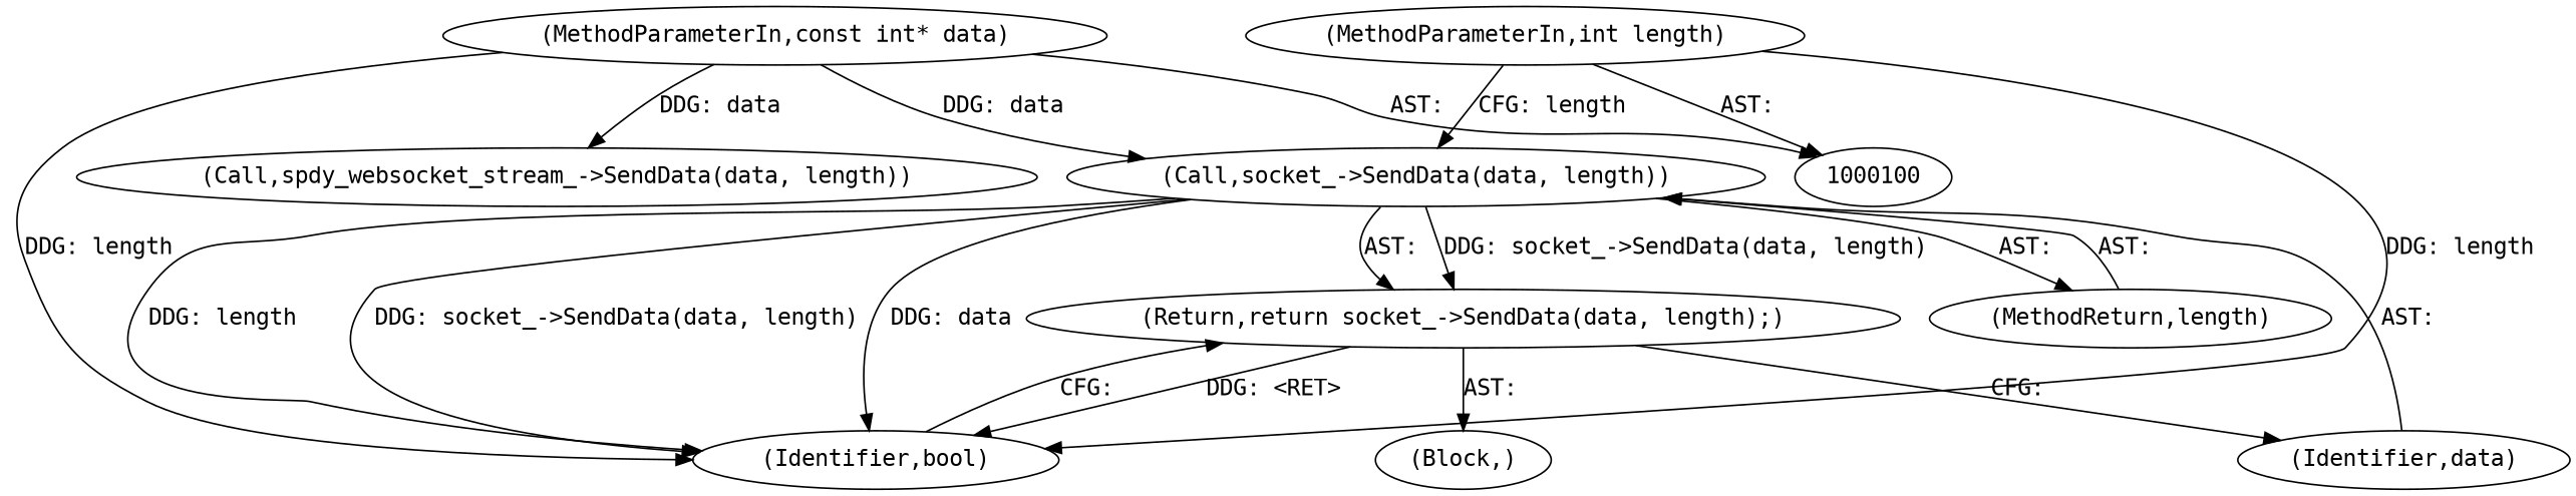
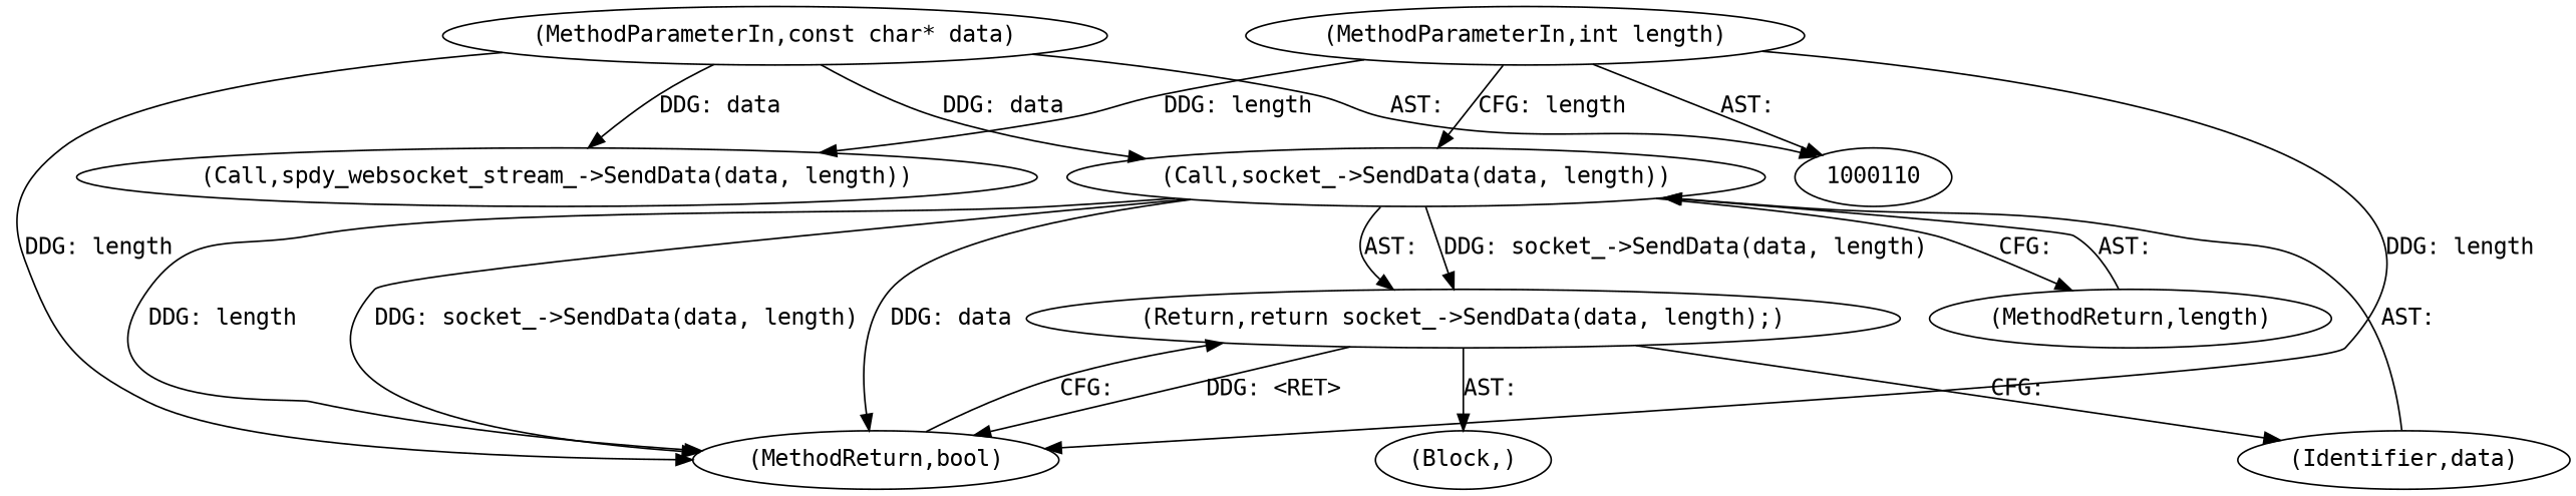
  digraph {
    fontname="DejaVu Sans Mono"
    node [fontname="DejaVu Sans Mono"]
    edge [fontname="DejaVu Sans Mono"]
    n1 [label="(Call,socket_->SendData(data, length))"]
    n2 [label="(Return,return socket_->SendData(data, length);)"]
    n3 [label="(MethodReturn,length)"]
-   n4 [label="(Identifier,bool)"]
+   n4 [label="(MethodReturn,bool)"]
    n5 [label="(Block,)"]
    n6 [label="(Identifier,data)"]
-   n7 [label="(MethodParameterIn,const int* data)"]
+   n7 [label="(MethodParameterIn,const char* data)"]
    n8 [label="(Call,spdy_websocket_stream_->SendData(data, length))"]
-   1000100
+   1000100 [label=1000110]
    n10 [label="(MethodParameterIn,int length)"]
    n1 -> n2 [label="AST: "]
    n1 -> n2 [label="DDG: socket_->SendData(data, length)"]
-   n1 -> n3 [label="AST: "]
+   n1 -> n3 [label="CFG: "]
    n1 -> n4 [label="DDG: data"]
    n1 -> n4 [label="DDG: length"]
    n1 -> n4 [label="DDG: socket_->SendData(data, length)"]
    n2 -> n4 [label="DDG: <RET>"]
    n2 -> n5 [label="AST: "]
    n2 -> n6 [label="CFG: "]
    n3 -> n1 [label="AST: "]
    n4 -> n2 [label="CFG: "]
    n6 -> n1 [label="AST: "]
    n7 -> n1 [label="DDG: data"]
    n7 -> n4 [label="DDG: length"]
    n7 -> n8 [label="DDG: data"]
    n7 -> 1000100 [label="AST: "]
    n10 -> n1 [label="CFG: length"]
    n10 -> n4 [label="DDG: length"]
+   n10 -> n8 [label="DDG: length"]
    n10 -> 1000100 [label="AST: "]
  }
